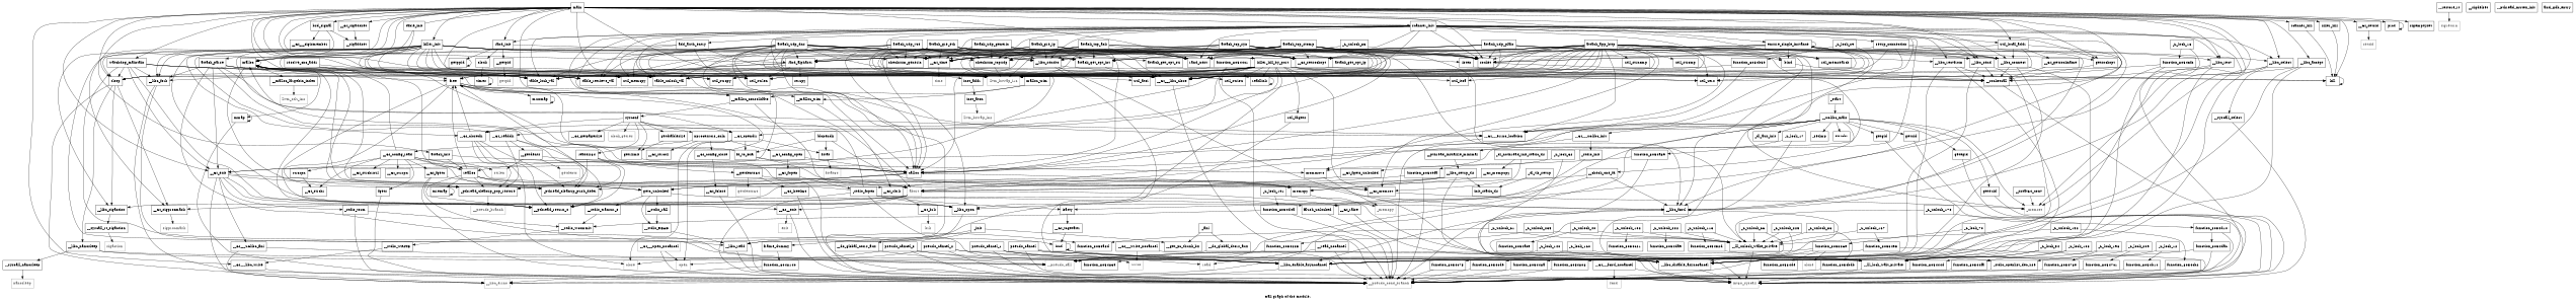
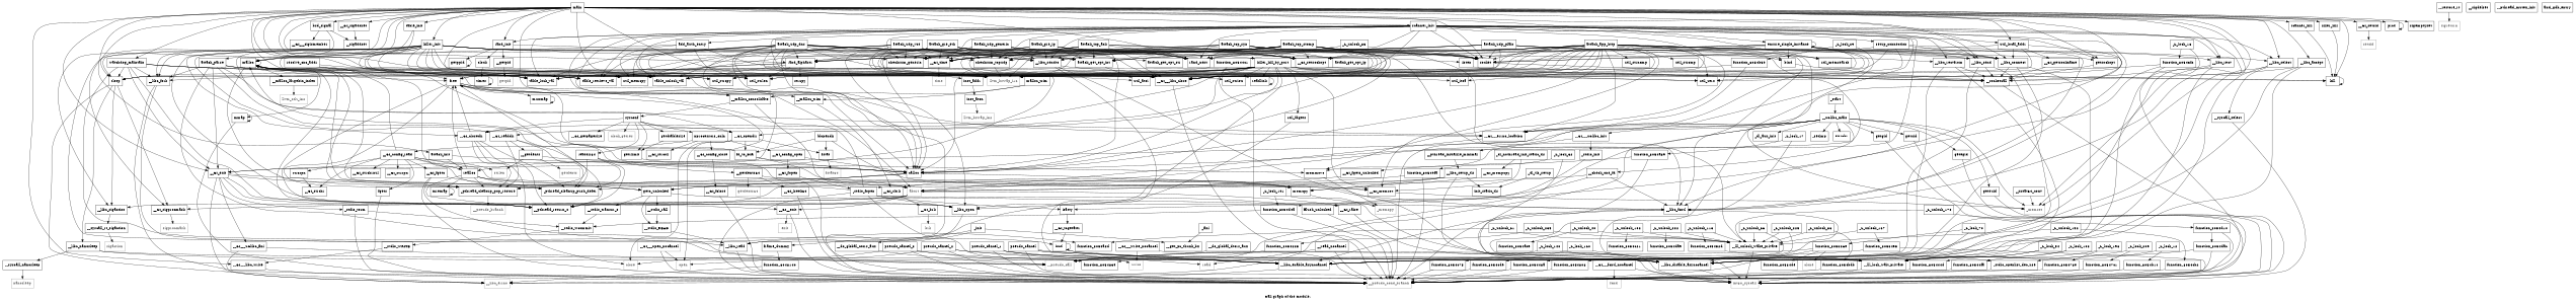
  digraph {
    label="Call graph of the module."
    node [shape=record]
    n1 [label="{main}"]
    n2 [label="{rand_next}"]
    n3 [label="{rand_init}"]
    n4 [label="{__libc_select}"]
    n5 [label="{rand_alphastr}"]
    n6 [label="{__GI_setsid}"]
    n7 [label="{getsockopt}"]
    n8 [label="{scanner_kill}"]
    n9 [label="{__GI_sigprocmask}"]
    n10 [label="{scanner_init}"]
    n11 [label="{table_retrieve_val}"]
    n12 [label="{table_lock_val}"]
    n13 [label="{__libc_fcntl}"]
    n14 [label="{__libc_recv}"]
    n15 [label="{table_unlock_val}"]
    n16 [label="{table_init}"]
    n17 [label="{util_strlen}"]
    n18 [label="{util_strcpy}"]
    n19 [label="{util_zero}"]
    n20 [label="{__libc_send}"]
    n21 [label="{__GI___errno_location}"]
    n22 [label="{kill}"]
    n23 [label="{__libc_accept}"]
    n24 [label="{prctl}"]
    n25 [label="{util_local_addr}"]
    n26 [color=gray50 fontcolor=gray50 label="{_memset}"]
    n27 [color=gray50 fontcolor=gray50 label="{llvm_bswap_i16}"]
    n28 [label="{__GI_sigaddset}"]
    n29 [label="{sigemptyset}"]
    n30 [label="{bsd_signal}"]
    n31 [label="{__GI_exit}"]
    n32 [label="{__libc_fork}"]
    n33 [label="{sleep}"]
    n34 [label="{__GI___libc_close}"]
    n35 [label="{__GI___libc_write}"]
    n36 [label="{socket}"]
    n37 [label="{attack_parse}"]
    n38 [label="{attack_init}"]
    n39 [label="{__libc_connect}"]
    n40 [label="{killer_kill}"]
    n41 [label="{killer_init}"]
    n42 [label="{ensure_single_instance}"]
    n43 [label="{watchdog_maintain}"]
    n44 [label="{__GI_time}"]
    n45 [label="{getppid}"]
    n46 [label="{clock}"]
    n47 [label="{__getpid}"]
    n48 [label="{__syscall_select}"]
    n49 [label="{__libc_disable_asynccancel}"]
    n50 [label="{__libc_enable_asynccancel}"]
    n51 [label="{strcpy}"]
    n52 [color=gray50 fontcolor=gray50 label="{setsid}"]
    n53 [label="{__socketcall}"]
    n54 [color=gray50 fontcolor=gray50 label="{sigprocmask}"]
    n55 [label="{setup_connection}"]
    n56 [label="{add_auth_entry}"]
    n57 [label="{__libc_recvfrom}"]
    n58 [label="{util_memsearch}"]
    n59 [label="{__GI_setsockopt}"]
    n60 [label="{__libc_sendto}"]
    n61 [label="{memmove}"]
    n62 [label="{calloc}"]
    n63 [label="{checksum_generic}"]
    n64 [label="{checksum_tcpudp}"]
    n65 [color=gray50 fontcolor=gray50 label="{int80_syscall}"]
    n66 [label="{util_memcpy}"]
    n67 [label="{malloc}"]
    n68 [color=gray50 fontcolor=gray50 label="{abort}"]
    n69 [label="{__GI_getsockname}"]
    n70 [label="{__sigaddset}"]
    n71 [label="{__libc_sigaction}"]
    n72 [label="{__GI___sigismember}"]
    n73 [label="{__pthread_return_0}"]
    n74 [label="{_pthread_cleanup_push_defer}"]
    n75 [label="{_pthread_cleanup_pop_restore}"]
    n76 [color=gray50 fontcolor=gray50 label="{__libc_errno}"]
    n77 [label="{__GI__exit}"]
    n78 [label="{__GI___uClibc_fini}"]
    n79 [label="{_stdio_term}"]
    n80 [color=gray50 fontcolor=gray50 label="{__pseudo_call}"]
    n81 [color=gray50 fontcolor=gray50 label="{__pseudo_cond_branch}"]
    n82 [label="{__libc_nanosleep}"]
    n83 [label="{free}"]
    n84 [label="{realloc}"]
    n85 [label="{listen}"]
    n86 [label="{__GI_closedir}"]
    n87 [label="{__GI_opendir}"]
    n88 [label="{__GI_readdir}"]
    n89 [label="{util_atoi}"]
    n90 [label="{__libc_read}"]
    n91 [label="{bind}"]
    n92 [label="{__libc_open}"]
    n93 [label="{killer_kill_by_port}"]
    n94 [label="{ioctl}"]
    n95 [color=gray50 fontcolor=gray50 label="{time}"]
    n96 [label="{times}"]
    n97 [color=gray50 fontcolor=gray50 label="{getpid}"]
    n98 [label="{__GI___fcntl_nocancel}"]
    n99 [color=gray50 fontcolor=gray50 label="{fcntl}"]
    n100 [label="{__GI_sbrk}"]
    n101 [label="{__malloc_largebin_index}"]
    n102 [label="{__malloc_consolidate}"]
    n103 [label="{mmap}"]
    n104 [label="{memcpy}"]
    n105 [label="{mremap}"]
    n106 [color=gray50 fontcolor=gray50 label="{_memcpy}"]
    n107 [label="{__GI_memset}"]
    n108 [color=gray50 fontcolor=gray50 label="{close}"]
    n109 [label="{__malloc_trim}"]
    n110 [label="{munmap}"]
    n111 [color=gray50 fontcolor=gray50 label="{__pseudo_branch}"]
    n112 [label="{fd_to_DIR}"]
    n113 [color=gray50 fontcolor=gray50 label="{open}"]
    n114 [label="{fstat}"]
    n115 [color=gray50 fontcolor=gray50 label="{fstat64}"]
    n116 [label="{fdopendir}"]
    n117 [label="{__getdents}"]
    n118 [color=gray50 fontcolor=gray50 label="{getdents}"]
    n119 [color=gray50 fontcolor=gray50 label="{strlen}"]
    n120 [label="{__GI_raise}"]
    n121 [label="{inet_addr}"]
    n122 [label="{inet_aton}"]
    n123 [color=gray50 fontcolor=gray50 label="{llvm_bswap_i32}"]
    n124 [label="{util_stristr}"]
    n125 [label="{util_strcmp}"]
    n126 [label="{util_fdgets}"]
    n127 [label="{readlink}"]
    n128 [label="{util_strncmp}"]
    n129 [label="{util_itoa}"]
    n130 [label="{__lll_unlock_wake_private}"]
    n131 [label="{init_static_tls}"]
    n132 [label="{_dl_tls_setup}"]
    n133 [label="{__libc_setup_tls}"]
    n134 [label="{__GI_brk}"]
    n135 [label="{__pthread_initialize_minimal}"]
    n136 [label="{_dl_aux_init}"]
    n137 [label="{_dl_nothread_init_static_tls}"]
    n138 [label="{__GI_mempcpy}"]
    n139 [color=gray50 fontcolor=gray50 label="{brk}"]
    n140 [label="{__getdents64}"]
    n141 [label="{__GI_lseek64}"]
    n142 [color=gray50 fontcolor=gray50 label="{getdents64}"]
    n143 [label="{__stdio_READ}"]
    n144 [label="{__stdio_WRITE}"]
    n145 [label="{__stdio_rfill}"]
    n146 [label="{__stdio_trans2r_o}"]
    n147 [label="{__stdio_wcommit}"]
    n148 [label="{__do_global_ctors_aux}"]
    n149 [label="{_fini}"]
    n150 [label="{__get_pc_thunk_bx}"]
    n151 [label="{__do_global_dtors_aux}"]
    n152 [color=gray50 fontcolor=gray50 label="{llvm_ctlz_i32}"]
    n153 [color=gray50 fontcolor=gray50 label="{clock_getres}"]
    n154 [color=gray50 fontcolor=gray50 label="{clone}"]
    n155 [color=gray50 fontcolor=gray50 label="{write}"]
    n156 [color=gray50 fontcolor=gray50 label="{read}"]
    n157 [color=gray50 fontcolor=gray50 label="{exit}"]
    n158 [color=gray50 fontcolor=gray50 label="{sigreturn}"]
    n159 [color=gray50 fontcolor=gray50 label="{sigaction}"]
    n160 [color=gray50 fontcolor=gray50 label="{nanosleep}"]
    n161 [label="{__syscall_rt_sigaction}"]
    n162 [label="{__sigdelset}"]
    n163 [label="{sysconf}"]
    n164 [label="{nprocessors_onln}"]
    n165 [label="{getdtablesize}"]
    n166 [label="{__GI_getpagesize}"]
    n167 [label="{getrlimit}"]
    n168 [label="{readdir64}"]
    n169 [label="{malloc_trim}"]
    n170 [label="{__GI_config_read}"]
    n171 [label="{__GI_config_close}"]
    n172 [label="{__GI_config_open}"]
    n173 [label="{__GI_strcoll}"]
    n174 [label="{__GI_fgetc}"]
    n175 [label="{fgets}"]
    n176 [label="{getc_unlocked}"]
    n177 [label="{__GI_strchr}"]
    n178 [label="{__GI_strchrnul}"]
    n179 [label="{strcspn}"]
    n180 [label="{__GI_strspn}"]
    n181 [label="{__GI_fclose}"]
    n182 [label="{__GI_fopen}"]
    n183 [label="{function_805336e}"]
    n184 [label="{function_80534de}"]
    n185 [label="{function_8053495}"]
    n186 [label="{_L_lock_70}"]
    n187 [label="{__lll_lock_wait_private}"]
    n188 [label="{_L_unlock_167}"]
    n189 [label="{__syscall_nanosleep}"]
    n190 [label="{pseudo_cancel_3}"]
    n191 [color=gray50 label="{__GI___open_nocancel}"]
    n192 [label="{pseudo_cancel_2}"]
    n193 [label="{__GI___write_nocancel}"]
    n194 [label="{pseudo_cancel_1}"]
    n195 [label="{__read_nocancel}"]
    n196 [label="{pseudo_cancel}"]
    n197 [label="{__pthread_mutex_init}"]
    n198 [label="{__check_one_fd}"]
    n199 [label="{__GI___uClibc_init}"]
    n200 [label="{_stdio_init}"]
    n201 [label="{isatty}"]
    n202 [label="{__uClibc_main}"]
    n203 [label="{_setjmp}"]
    n204 [label="{getegid}"]
    n205 [label="{geteuid}"]
    n206 [label="{getgid}"]
    n207 [label="{getuid}"]
    n208 [label="{strrchr}"]
    n209 [label="{__restore_rt}"]
    n210 [label="{__xstat64_conv}"]
    n211 [label="{function_8054a3d}"]
    n212 [label="{fflush_unlocked}"]
    n213 [label="{_stdio_fopen}"]
    n214 [label="{function_80543f2}"]
    n215 [label="{function_805444d}"]
    n216 [label="{function_805448a}"]
    n217 [label="{function_80544c1}"]
    n218 [label="{function_80544fa}"]
    n219 [label="{function_805452d}"]
    n220 [label="{_stdio_openlist_dec_use}"]
    n221 [label="{_L_lock_18}"]
    n222 [label="{_L_lock_54}"]
    n223 [label="{_L_unlock_66}"]
    n224 [label="{_L_unlock_83}"]
    n225 [label="{_L_lock_103}"]
    n226 [label="{_L_unlock_113}"]
    n227 [label="{function_8054839}"]
    n228 [label="{__GI_tcgetattr}"]
    n229 [label="{function_805478e}"]
    n230 [label="{function_80547c1}"]
    n231 [label="{function_8054808}"]
    n232 [label="{function_8054835}"]
    n233 [label="{_L_lock_198}"]
    n234 [label="{_L_lock_209}"]
    n235 [label="{_L_unlock_225}"]
    n236 [label="{_L_unlock_235}"]
    n237 [label="{function_80549fa}"]
    n238 [label="{_L_lock_32}"]
    n239 [label="{_L_unlock_61}"]
    n240 [label="{function_8054a89}"]
    n241 [label="{__GI_fgets_unlocked}"]
    n242 [label="{function_8054ac9}"]
    n243 [label="{_L_lock_17}"]
    n244 [label="{_L_unlock_40}"]
    n245 [label="{function_8054b14}"]
    n246 [label="{function_8054b5e}"]
    n247 [label="{function_8054bdb}"]
    n248 [label="{function_8054c21}"]
    n249 [label="{function_8054c75}"]
    n250 [label="{function_8054cb2}"]
    n251 [label="{function_8054cd9}"]
    n252 [label="{function_8054d10}"]
    n253 [label="{function_8054dac}"]
    n254 [label="{function_8054d4a}"]
    n255 [label="{function_8054da9}"]
    n256 [label="{_L_lock_12}"]
    n257 [label="{_L_lock_29}"]
    n258 [label="{_L_unlock_86}"]
    n259 [label="{_L_unlock_102}"]
    n260 [label="{_L_lock_140}"]
    n261 [label="{_L_unlock_152}"]
    n262 [label="{_L_lock_160}"]
    n263 [label="{_L_unlock_170}"]
    n264 [label="{_L_lock_191}"]
    n265 [label="{_L_unlock_232}"]
    n266 [label="{_init}"]
    n267 [label="{frame_dummy}"]
    n268 [label="{function_8048140}"]
    n269 [label="{_start}"]
    n270 [label="{attack_get_opt_str}"]
    n271 [label="{attack_get_opt_ip}"]
    n272 [label="{attack_get_opt_int}"]
    n273 [label="{attack_app_http}"]
    n274 [label="{attack_gre_eth}"]
    n275 [label="{attack_gre_ip}"]
    n276 [label="{attack_tcp_stomp}"]
    n277 [label="{attack_tcp_ack}"]
    n278 [label="{attack_tcp_syn}"]
    n279 [label="{attack_udp_plain}"]
    n280 [label="{attack_udp_generic}"]
    n281 [label="{attack_udp_vse}"]
    n282 [label="{attack_udp_dns}"]
    n283 [label="{anti_gdb_entry}"]
    n284 [label="{resolve_cnc_addr}"]
    n1 -> n2
    n1 -> n3
    n1 -> n4
    n1 -> n5
    n1 -> n6
    n1 -> n7
    n1 -> n8
    n1 -> n9
    n1 -> n10
    n1 -> n11
    n1 -> n12
    n1 -> n13
    n1 -> n14
    n1 -> n15
-   n16 -> n1
+   n1 -> n16
    n1 -> n17
    n1 -> n18
    n1 -> n19
    n1 -> n20
    n1 -> n21
    n1 -> n22
    n1 -> n23
    n1 -> n24
    n1 -> n25
    n1 -> n26
    n1 -> n27
    n1 -> n28
    n1 -> n29
    n1 -> n30
    n1 -> n31
    n1 -> n32
    n1 -> n33
    n1 -> n34
    n1 -> n35
    n1 -> n36
    n1 -> n37
    n1 -> n38
    n1 -> n39
    n1 -> n40
    n1 -> n41
    n1 -> n42
    n1 -> n43
    n3 -> n44
    n3 -> n45
    n3 -> n46
    n3 -> n47
    n4 -> n48
    n4 -> n49
    n4 -> n50
    n5 -> n11
    n5 -> n12
    n5 -> n15
    n5 -> n17
    n5 -> n51
    n6 -> n52
    n7 -> n53
    n8 -> n22
    n9 -> n54
    n10 -> n2
    n10 -> n3
    n10 -> n4
    n10 -> n7
    n10 -> n11
    n10 -> n12
    n10 -> n13
    n10 -> n14
    n10 -> n15
    n10 -> n20
    n10 -> n21
    n10 -> n25
    n10 -> n26
    n10 -> n27
    n10 -> n31
    n10 -> n32
    n10 -> n34
    n10 -> n36
    n10 -> n44
    n10 -> n55
    n10 -> n56
    n10 -> n57
    n10 -> n58
    n10 -> n59
    n10 -> n60
    n10 -> n61
    n10 -> n62
    n10 -> n63
    n10 -> n64
    n13 -> n49
    n13 -> n50
    n13 -> n65
    n14 -> n49
    n14 -> n50
    n14 -> n53
    n16 -> n66
    n16 -> n67
    n20 -> n49
    n20 -> n50
    n20 -> n53
    n21 -> n68
    n22 -> n22
    n23 -> n49
    n23 -> n50
    n23 -> n53
    n24 -> n24
    n25 -> n21
    n25 -> n34
    n25 -> n36
    n25 -> n39
    n25 -> n69
    n28 -> n70
    n30 -> n70
    n30 -> n71
    n30 -> n72
    n31 -> n73
    n31 -> n74
    n31 -> n75
    n31 -> n76
    n31 -> n77
    n31 -> n78
    n31 -> n79
    n32 -> n80
    n32 -> n81
    n33 -> n9
    n33 -> n71
    n33 -> n76
    n33 -> n82
    n34 -> n81
    n35 -> n81
    n36 -> n53
    n37 -> n21
    n37 -> n27
    n37 -> n31
    n37 -> n32
    n37 -> n62
    n37 -> n66
    n37 -> n80
    n37 -> n83
    n38 -> n62
    n38 -> n84
    n39 -> n49
    n39 -> n50
    n39 -> n53
    n40 -> n22
    n41 -> n11
    n41 -> n12
    n41 -> n15
    n41 -> n17
    n41 -> n18
    n41 -> n19
    n41 -> n22
    n41 -> n32
    n41 -> n33
    n41 -> n34
    n41 -> n36
    n41 -> n44
    n41 -> n67
    n41 -> n85
    n41 -> n86
    n41 -> n87
    n41 -> n88
    n41 -> n89
    n41 -> n90
    n41 -> n91
    n41 -> n92
    n41 -> n93
    n42 -> n13
    n42 -> n21
    n42 -> n33
    n42 -> n34
    n42 -> n36
    n42 -> n39
    n42 -> n42
    n42 -> n59
    n42 -> n85
    n42 -> n91
    n42 -> n93
    n43 -> n11
    n43 -> n12
    n43 -> n15
    n43 -> n31
    n43 -> n32
    n43 -> n33
    n43 -> n92
    n43 -> n94
    n44 -> n95
    n45 -> n45
    n46 -> n96
    n47 -> n97
    n48 -> n65
    n49 -> n65
    n50 -> n76
    n53 -> n65
    n55 -> n13
    n55 -> n19
    n55 -> n34
    n55 -> n36
    n55 -> n39
    n56 -> n17
    n56 -> n66
    n56 -> n67
    n56 -> n84
    n57 -> n49
    n57 -> n50
    n57 -> n53
    n59 -> n53
    n60 -> n49
    n60 -> n50
    n60 -> n53
    n61 -> n106
    n62 -> n67
    n62 -> n73
    n62 -> n74
    n62 -> n75
    n62 -> n107
    n64 -> n27
    n67 -> n67
    n67 -> n73
    n67 -> n74
    n67 -> n75
    n67 -> n83
    n67 -> n100
    n67 -> n101
    n67 -> n102
    n67 -> n103
    n68 -> n9
    n68 -> n71
    n68 -> n73
    n68 -> n77
    n68 -> n120
    n69 -> n53
    n71 -> n161
    n75 -> n111
    n77 -> n65
    n77 -> n157
    n78 -> n76
    n78 -> n80
    n79 -> n81
    n79 -> n147
    n82 -> n49
    n82 -> n50
    n82 -> n189
    n83 -> n68
    n83 -> n73
    n83 -> n74
    n83 -> n75
    n83 -> n102
    n83 -> n109
    n83 -> n110
    n84 -> n67
    n84 -> n68
    n84 -> n73
    n84 -> n74
    n84 -> n75
    n84 -> n83
    n84 -> n104
    n84 -> n105
    n85 -> n53
    n86 -> n73
    n86 -> n74
    n86 -> n75
    n86 -> n83
    n86 -> n108
    n87 -> n108
    n87 -> n112
    n87 -> n113
    n87 -> n114
    n88 -> n73
    n88 -> n74
    n88 -> n75
    n88 -> n117
    n90 -> n81
    n91 -> n53
    n92 -> n81
    n93 -> n11
    n93 -> n12
    n93 -> n15
    n93 -> n17
    n93 -> n18
    n93 -> n19
    n93 -> n22
    n93 -> n27
    n93 -> n33
    n93 -> n34
    n93 -> n86
    n93 -> n87
    n93 -> n88
    n93 -> n89
    n93 -> n92
    n93 -> n107
    n93 -> n124
    n93 -> n126
    n93 -> n127
    n93 -> n129
    n94 -> n49
    n94 -> n50
    n94 -> n94
    n96 -> n96
    n98 -> n65
    n98 -> n99
    n100 -> n134
    n101 -> n152
    n102 -> n68
    n102 -> n163
    n103 -> n81
    n103 -> n103
    n104 -> n106
    n105 -> n105
    n107 -> n26
    n109 -> n100
    n110 -> n110
    n112 -> n62
    n112 -> n67
    n112 -> n83
    n112 -> n104
    n114 -> n115
    n116 -> n13
    n116 -> n112
    n116 -> n114
    n117 -> n61
    n117 -> n118
    n117 -> n119
    n120 -> n65
    n121 -> n122
    n122 -> n123
    n126 -> n90
    n127 -> n127
    n130 -> n65
    n132 -> n131
    n133 -> n65
    n133 -> n68
    n133 -> n100
    n133 -> n104
    n133 -> n131
    n134 -> n139
    n135 -> n133
    n137 -> n107
    n137 -> n138
    n138 -> n104
    n140 -> n104
    n140 -> n141
    n140 -> n142
    n141 -> n65
    n143 -> n90
    n144 -> n35
    n145 -> n143
    n146 -> n147
    n147 -> n144
    n148 -> n80
    n149 -> n150
-   n149 -> n151
    n151 -> n80
    n161 -> n159
    n163 -> n86
    n163 -> n87
    n163 -> n153
    n163 -> n164
    n163 -> n165
    n163 -> n166
    n163 -> n167
    n163 -> n168
    n164 -> n170
    n164 -> n171
    n164 -> n172
    n164 -> n173
    n165 -> n167
    n167 -> n65
    n168 -> n73
    n168 -> n74
    n168 -> n75
    n168 -> n140
    n169 -> n102
    n169 -> n109
    n170 -> n67
    n170 -> n84
    n170 -> n107
    n170 -> n119
    n170 -> n174
    n170 -> n175
    n170 -> n176
    n170 -> n177
    n170 -> n178
    n170 -> n179
    n170 -> n180
    n171 -> n83
    n171 -> n181
    n172 -> n62
    n172 -> n182
    n174 -> n81
    n174 -> n176
    n174 -> n211
    n175 -> n81
    n176 -> n143
    n176 -> n145
    n176 -> n146
    n176 -> n212
    n179 -> n177
    n181 -> n81
    n182 -> n213
    n183 -> n80
    n183 -> n81
    n183 -> n154
    n183 -> n184
    n185 -> n65
    n185 -> n80
    n186 -> n183
    n186 -> n187
    n187 -> n65
    n188 -> n130
    n188 -> n185
    n189 -> n160
    n190 -> n49
    n190 -> n50
    n190 -> n81
    n190 -> n108
    n191 -> n81
    n191 -> n113
    n192 -> n49
    n192 -> n50
    n192 -> n81
    n192 -> n113
    n193 -> n81
    n193 -> n155
    n194 -> n49
    n194 -> n50
    n194 -> n81
    n194 -> n155
    n195 -> n81
    n195 -> n156
    n196 -> n49
    n196 -> n50
    n196 -> n81
    n196 -> n156
    n198 -> n13
    n198 -> n68
    n198 -> n92
    n199 -> n135
    n199 -> n200
    n200 -> n201
    n201 -> n228
    n202 -> n21
    n202 -> n26
    n202 -> n31
    n202 -> n68
    n202 -> n76
    n202 -> n80
    n202 -> n136
    n202 -> n198
    n202 -> n199
    n202 -> n203
    n202 -> n204
    n202 -> n205
    n202 -> n206
    n202 -> n207
    n202 -> n208
    n204 -> n65
    n205 -> n65
    n206 -> n65
    n207 -> n65
    n209 -> n158
    n210 -> n26
    n212 -> n81
    n213 -> n13
    n213 -> n67
    n213 -> n81
    n213 -> n83
    n213 -> n92
    n213 -> n201
    n213 -> n227
    n214 -> n34
    n214 -> n81
    n214 -> n212
    n215 -> n81
    n216 -> n81
    n217 -> n81
    n217 -> n83
    n218 -> n81
    n219 -> n220
    n220 -> n81
    n221 -> n187
    n221 -> n214
    n222 -> n187
    n222 -> n215
    n223 -> n130
    n223 -> n216
    n224 -> n130
    n224 -> n217
    n225 -> n187
    n225 -> n218
    n226 -> n130
    n226 -> n219
    n228 -> n94
    n229 -> n81
    n230 -> n81
    n231 -> n81
    n232 -> n227
    n233 -> n187
    n233 -> n229
    n234 -> n187
    n234 -> n230
    n235 -> n130
    n235 -> n231
    n236 -> n130
    n236 -> n232
    n237 -> n81
    n237 -> n176
    n238 -> n187
    n238 -> n237
    n239 -> n130
    n239 -> n211
    n240 -> n81
    n240 -> n241
    n241 -> n176
    n243 -> n187
    n243 -> n240
    n244 -> n130
    n244 -> n242
    n245 -> n81
    n246 -> n81
    n246 -> n83
    n247 -> n81
    n249 -> n81
    n250 -> n81
    n251 -> n81
    n252 -> n81
    n252 -> n253
    n253 -> n81
    n253 -> n220
    n254 -> n81
    n254 -> n147
    n256 -> n187
    n256 -> n245
    n257 -> n187
    n257 -> n246
    n258 -> n130
    n258 -> n247
    n259 -> n130
    n259 -> n248
    n260 -> n187
    n260 -> n249
    n261 -> n130
    n261 -> n250
    n262 -> n187
    n262 -> n251
    n263 -> n130
    n263 -> n252
    n264 -> n187
    n264 -> n254
    n265 -> n130
    n265 -> n255
    n266 -> n148
    n266 -> n150
    n266 -> n267
    n267 -> n268
    n268 -> n76
    n269 -> n202
    n271 -> n121
    n272 -> n89
    n273 -> n2
    n273 -> n4
    n273 -> n7
    n273 -> n11
    n273 -> n12
    n273 -> n13
    n273 -> n14
    n273 -> n15
    n273 -> n17
    n273 -> n18
    n273 -> n19
    n273 -> n20
    n273 -> n21
    n273 -> n26
    n273 -> n27
    n273 -> n33
    n273 -> n34
    n273 -> n36
    n273 -> n39
    n273 -> n44
    n273 -> n58
    n273 -> n59
    n273 -> n61
    n273 -> n62
    n273 -> n89
    n273 -> n107
    n273 -> n124
    n273 -> n125
    n273 -> n128
    n273 -> n129
    n273 -> n270
    n273 -> n272
    n274 -> n2
    n274 -> n5
    n274 -> n27
    n274 -> n34
    n274 -> n36
    n274 -> n44
    n274 -> n59
    n274 -> n60
    n274 -> n62
    n274 -> n63
    n274 -> n64
    n274 -> n66
    n274 -> n272
    n275 -> n2
    n275 -> n5
    n275 -> n27
    n275 -> n34
    n275 -> n36
    n275 -> n44
    n275 -> n59
    n275 -> n60
    n275 -> n62
    n275 -> n63
    n275 -> n64
    n275 -> n272
    n276 -> n2
    n276 -> n5
    n276 -> n13
    n276 -> n27
    n276 -> n34
    n276 -> n36
    n276 -> n39
    n276 -> n44
    n276 -> n57
    n276 -> n59
    n276 -> n60
    n276 -> n62
    n276 -> n63
    n276 -> n64
    n276 -> n67
    n276 -> n272
    n277 -> n2
    n277 -> n5
    n277 -> n27
    n277 -> n34
    n277 -> n36
    n277 -> n44
    n277 -> n59
    n277 -> n60
    n277 -> n62
    n277 -> n63
    n277 -> n64
    n277 -> n271
    n277 -> n272
    n278 -> n2
    n278 -> n27
    n278 -> n34
    n278 -> n36
    n278 -> n44
    n278 -> n59
    n278 -> n60
    n278 -> n62
    n278 -> n63
    n278 -> n64
    n278 -> n271
    n278 -> n272
    n279 -> n2
    n279 -> n5
    n279 -> n20
    n279 -> n27
    n279 -> n36
    n279 -> n39
    n279 -> n44
    n279 -> n62
    n279 -> n91
    n279 -> n272
    n280 -> n2
    n280 -> n5
    n280 -> n27
    n280 -> n34
    n280 -> n36
    n280 -> n44
    n280 -> n59
    n280 -> n60
    n280 -> n62
    n280 -> n63
    n280 -> n64
    n280 -> n272
    n281 -> n2
    n281 -> n11
    n281 -> n15
    n281 -> n27
    n281 -> n34
    n281 -> n36
    n281 -> n44
    n281 -> n59
    n281 -> n60
    n281 -> n62
    n281 -> n63
    n281 -> n64
    n281 -> n66
    n281 -> n272
    n282 -> n2
    n282 -> n5
    n282 -> n11
    n282 -> n12
    n282 -> n15
    n282 -> n17
    n282 -> n27
    n282 -> n34
    n282 -> n36
    n282 -> n44
    n282 -> n59
    n282 -> n60
    n282 -> n62
    n282 -> n63
    n282 -> n64
    n282 -> n66
    n282 -> n90
    n282 -> n92
    n282 -> n121
    n282 -> n124
    n282 -> n270
    n282 -> n272
    n284 -> n11
    n284 -> n12
    n284 -> n15
  }
